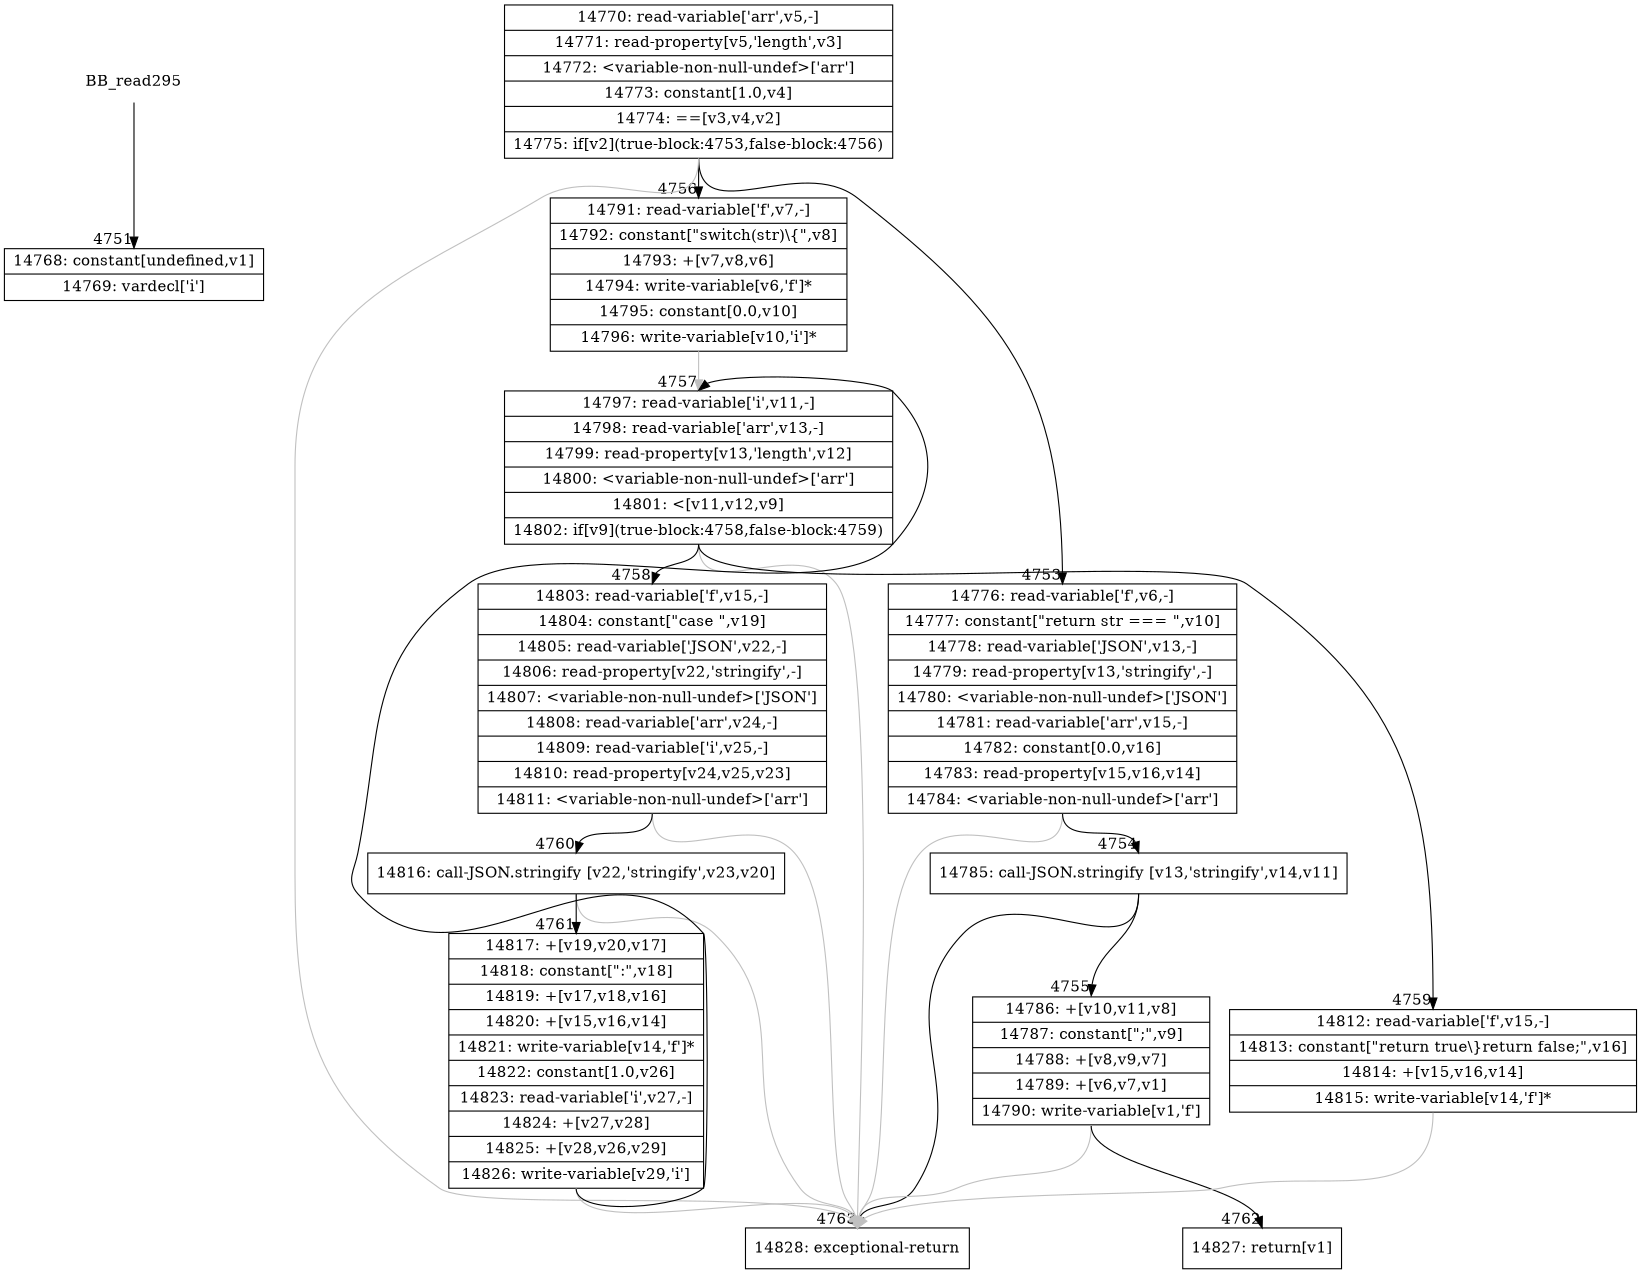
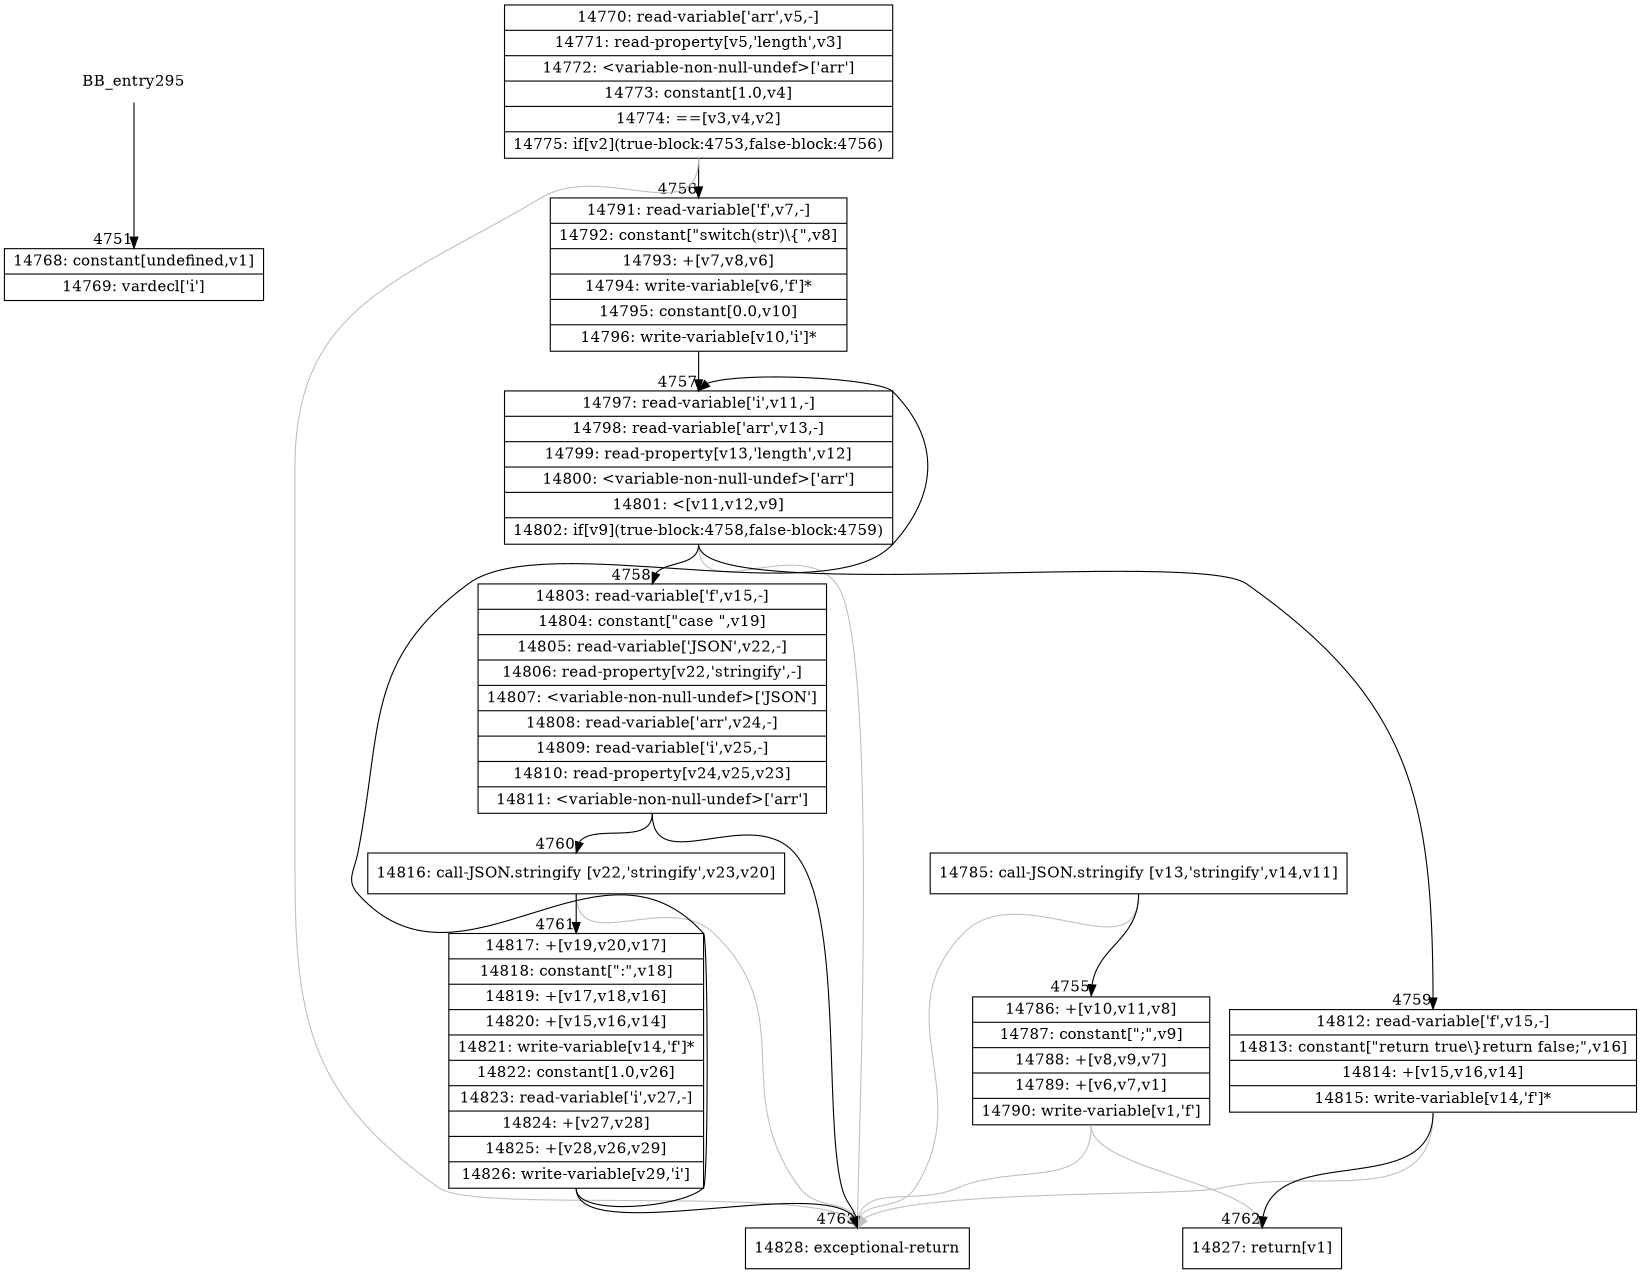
  digraph {
    rankdir=TD
    node [shape=record]
    edge [headport=n tailport=s]
-   BB_entry295 [shape=none label=BB_read295]
+   BB_entry295 [shape=none]
    n2 [label="{14768: constant[undefined,v1]|14769: vardecl['i']}"]
    n3 [label="{14770: read-variable['arr',v5,-]|14771: read-property[v5,'length',v3]|14772: \<variable-non-null-undef\>['arr']|14773: constant[1.0,v4]|14774: ==[v3,v4,v2]|14775: if[v2](true-block:4753,false-block:4756)}"]
-   n4 [label="{14776: read-variable['f',v6,-]|14777: constant[\"return str === \",v10]|14778: read-variable['JSON',v13,-]|14779: read-property[v13,'stringify',-]|14780: \<variable-non-null-undef\>['JSON']|14781: read-variable['arr',v15,-]|14782: constant[0.0,v16]|14783: read-property[v15,v16,v14]|14784: \<variable-non-null-undef\>['arr']}"]
    n5 [label="{14791: read-variable['f',v7,-]|14792: constant[\"switch(str)\\\{\",v8]|14793: +[v7,v8,v6]|14794: write-variable[v6,'f']*|14795: constant[0.0,v10]|14796: write-variable[v10,'i']*}"]
    n6 [label="{14828: exceptional-return}"]
    n7 [label="{14785: call-JSON.stringify [v13,'stringify',v14,v11]}"]
    n8 [label="{14797: read-variable['i',v11,-]|14798: read-variable['arr',v13,-]|14799: read-property[v13,'length',v12]|14800: \<variable-non-null-undef\>['arr']|14801: \<[v11,v12,v9]|14802: if[v9](true-block:4758,false-block:4759)}"]
    n9 [label="{14786: +[v10,v11,v8]|14787: constant[\";\",v9]|14788: +[v8,v9,v7]|14789: +[v6,v7,v1]|14790: write-variable[v1,'f']}"]
    n10 [label="{14803: read-variable['f',v15,-]|14804: constant[\"case \",v19]|14805: read-variable['JSON',v22,-]|14806: read-property[v22,'stringify',-]|14807: \<variable-non-null-undef\>['JSON']|14808: read-variable['arr',v24,-]|14809: read-variable['i',v25,-]|14810: read-property[v24,v25,v23]|14811: \<variable-non-null-undef\>['arr']}"]
    n11 [label="{14812: read-variable['f',v15,-]|14813: constant[\"return true\\\}return false;\",v16]|14814: +[v15,v16,v14]|14815: write-variable[v14,'f']*}"]
    n12 [label="{14827: return[v1]}"]
    n13 [label="{14816: call-JSON.stringify [v22,'stringify',v23,v20]}"]
    n14 [label="{14817: +[v19,v20,v17]|14818: constant[\":\",v18]|14819: +[v17,v18,v16]|14820: +[v15,v16,v14]|14821: write-variable[v14,'f']*|14822: constant[1.0,v26]|14823: read-variable['i',v27,-]|14824: +[v27,v28]|14825: +[v28,v26,v29]|14826: write-variable[v29,'i']}"]
    BB_entry295 -> n2 [headlabel="    4751"]
-   n3 -> n4 [headlabel="      4753"]
    n3 -> n5 [headlabel="      4756"]
    n3 -> n6 [color=gray headlabel="      4763"]
-   n4 -> n6 [color=gray]
-   n4 -> n7 [headlabel="      4754"]
-   n5 -> n8 [headlabel="      4757" color=gray]
-   n7 -> n6 [color=black]
+   n5 -> n8 [headlabel="      4757"]
+   n7 -> n6 [color=gray]
    n7 -> n9 [headlabel="      4755"]
    n8 -> n6 [color=gray]
    n8 -> n10 [headlabel="      4758"]
    n8 -> n11 [headlabel="      4759"]
    n9 -> n6 [color=gray]
-   n9 -> n12 [headlabel="      4762"]
-   n10 -> n6 [color=gray]
+   n9 -> n12 [headlabel="      4762" color=gray]
+   n10 -> n6 [color=black]
    n10 -> n13 [headlabel="      4760"]
    n11 -> n6 [color=gray]
+   n11 -> n12
    n13 -> n6 [color=gray]
    n13 -> n14 [headlabel="      4761"]
-   n14 -> n6 [color=gray]
+   n14 -> n6 [color=black]
    n14 -> n8
  }
